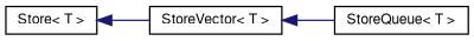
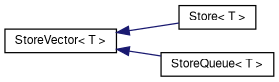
  digraph {
    rankdir=LR
    node [color=black fillcolor=white fontname=FreeSans fontsize=10 shape=record style=filled]
    edge [color=midnightblue dir=back fontname=FreeSans fontsize=10 labelfontname=FreeSans labelfontsize=10 style=solid]
    n1 [height=0.2 label="Store\< T \>" width=0.4]
    n2 [height=0.2 label="StoreVector\< T \>" width=0.4]
    n3 [height=0.2 label="StoreQueue\< T \>" width=0.4]
-   n1 -> n2
+   n2 -> n1
    n2 -> n3
  }
